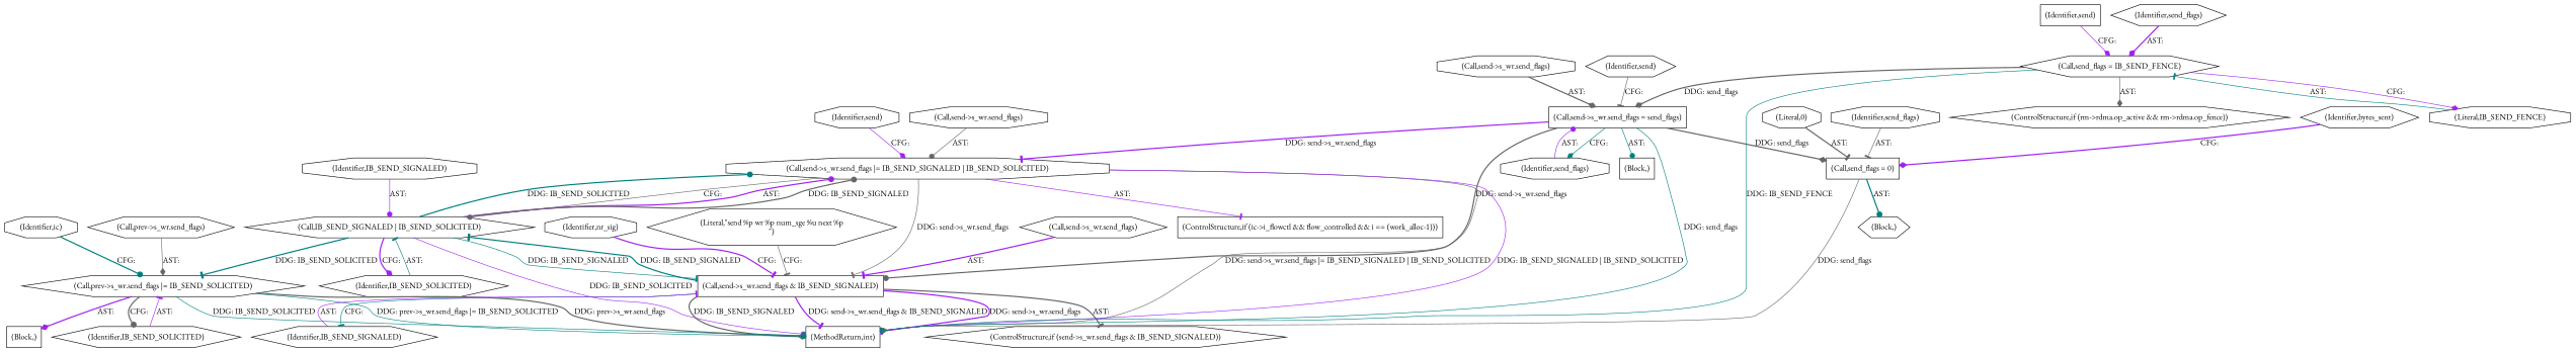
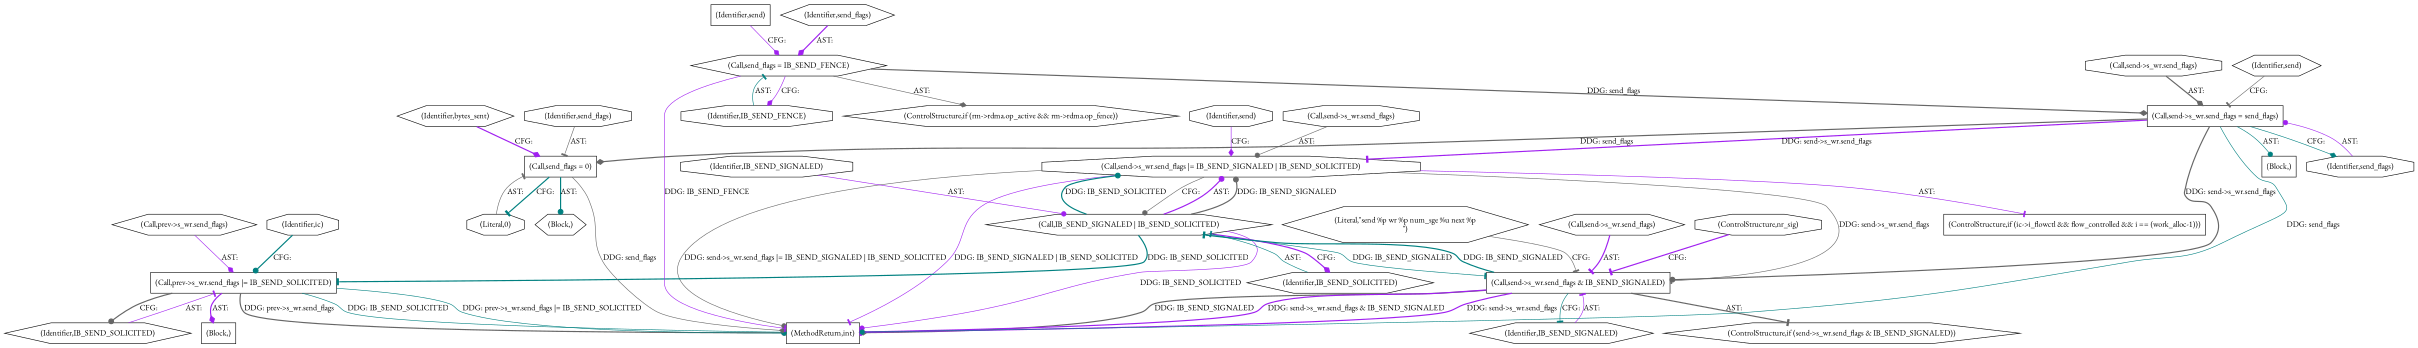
  digraph {
    fontname="EB Garamond"
    node [fontname="EB Garamond" shape=hexagon]
    edge [arrowhead=tee color=purple fontname="EB Garamond" style=solid]
    n1 [label="(Call,send->s_wr.send_flags |= IB_SEND_SIGNALED | IB_SEND_SOLICITED)" shape=octagon]
    n2 [label="(Call,IB_SEND_SIGNALED | IB_SEND_SOLICITED)"]
    n3 [label="(Call,send->s_wr.send_flags & IB_SEND_SIGNALED)" shape=box]
    n4 [label="(MethodReturn,int)" shape=box]
    n5 [label="(ControlStructure,if (ic->i_flowctl && flow_controlled && i == (work_alloc-1)))" shape=box]
-   n6 [label="(Call,prev->s_wr.send_flags |= IB_SEND_SOLICITED)"]
+   n6 [label="(Call,prev->s_wr.send_flags |= IB_SEND_SOLICITED)" shape=box]
    n7 [label="(Identifier,IB_SEND_SOLICITED)"]
    n8 [label="(Identifier,IB_SEND_SIGNALED)"]
    n9 [label="(ControlStructure,if (send->s_wr.send_flags & IB_SEND_SIGNALED))"]
    n10 [label="(Call,send->s_wr.send_flags = send_flags)" shape=box]
    n11 [label="(Identifier,send_flags)" shape=octagon]
    n12 [label="(Block,)" shape=box]
    n13 [label="(Call,send_flags = 0)" shape=box]
    n14 [label="(Call,send_flags = IB_SEND_FENCE)"]
-   n15 [label="(Literal,IB_SEND_FENCE)" shape=octagon]
+   n15 [label="(Identifier,IB_SEND_FENCE)" shape=octagon]
    n16 [label="(ControlStructure,if (rm->rdma.op_active && rm->rdma.op_fence))"]
    n17 [label="(Literal,0)" shape=octagon]
    n18 [label="(Block,)"]
    n19 [label="(Identifier,IB_SEND_SOLICITED)"]
    n20 [label="(Block,)" shape=box]
-   n21 [label="(Identifier,nr_sig)" shape=octagon]
+   n21 [label="(ControlStructure,nr_sig)" shape=octagon]
    n22 [label="(Call,prev->s_wr.send_flags)"]
    n23 [label="(Identifier,send)" shape=box]
    n24 [label="(Call,send->s_wr.send_flags)" shape=octagon]
    n25 [label="(Identifier,send)"]
    n26 [label="(Literal,\"send %p wr %p num_sge %u next %p\n\")"]
    n27 [label="(Identifier,send_flags)" shape=octagon]
    n28 [label="(Call,send->s_wr.send_flags)"]
    n29 [label="(Identifier,bytes_sent)"]
    n30 [label="(Identifier,send)" shape=octagon]
    n31 [label="(Identifier,ic)" shape=octagon]
    n32 [label="(Identifier,send_flags)"]
    n33 [label="(Call,send->s_wr.send_flags)" shape=octagon]
    n34 [label="(Identifier,IB_SEND_SIGNALED)" shape=octagon]
    n1 -> n2 [arrowhead=dot color=gray40 label="CFG: "]
    n1 -> n3 [color=gray40 label="DDG: send->s_wr.send_flags"]
    n1 -> n4 [arrowhead=dot color=gray40 label="DDG: send->s_wr.send_flags |= IB_SEND_SIGNALED | IB_SEND_SOLICITED"]
    n1 -> n4 [label="DDG: IB_SEND_SIGNALED | IB_SEND_SOLICITED"]
    n1 -> n5 [label="AST: "]
    n2 -> n1 [arrowhead=dot label="AST: " style=bold]
    n2 -> n1 [arrowhead=dot color=gray40 label="DDG: IB_SEND_SIGNALED" style=bold]
    n2 -> n1 [arrowhead=dot color=teal label="DDG: IB_SEND_SOLICITED" style=bold]
    n2 -> n3 [color=teal label="DDG: IB_SEND_SIGNALED"]
    n2 -> n4 [arrowhead=dot label="DDG: IB_SEND_SOLICITED"]
    n2 -> n6 [color=teal label="DDG: IB_SEND_SOLICITED" style=bold]
    n2 -> n7 [arrowhead=diamond label="CFG: " style=bold]
    n3 -> n2 [color=teal label="DDG: IB_SEND_SIGNALED" style=bold]
    n3 -> n4 [arrowhead=diamond color=gray40 label="DDG: IB_SEND_SIGNALED" style=bold]
    n3 -> n4 [label="DDG: send->s_wr.send_flags & IB_SEND_SIGNALED" style=bold]
    n3 -> n4 [label="DDG: send->s_wr.send_flags" style=bold]
    n3 -> n8 [color=teal label="CFG: "]
    n3 -> n9 [color=gray40 label="AST: " style=bold]
    n6 -> n4 [arrowhead=dot color=gray40 label="DDG: prev->s_wr.send_flags" style=bold]
    n6 -> n4 [color=teal label="DDG: IB_SEND_SOLICITED"]
    n6 -> n4 [arrowhead=dot color=teal label="DDG: prev->s_wr.send_flags |= IB_SEND_SOLICITED"]
    n6 -> n19 [arrowhead=dot color=gray40 label="CFG: " style=bold]
    n6 -> n20 [arrowhead=diamond label="AST: " style=bold]
    n7 -> n2 [color=teal label="AST: "]
    n8 -> n3 [label="AST: "]
    n10 -> n1 [label="DDG: send->s_wr.send_flags" style=bold]
    n10 -> n3 [arrowhead=dot color=gray40 label="DDG: send->s_wr.send_flags" style=bold]
    n10 -> n4 [arrowhead=dot color=teal label="DDG: send_flags"]
    n10 -> n11 [arrowhead=diamond color=teal label="CFG: "]
    n10 -> n12 [arrowhead=dot color=teal label="AST: "]
    n10 -> n13 [arrowhead=diamond color=gray40 label="DDG: send_flags" style=bold]
    n11 -> n10 [arrowhead=dot label="AST: "]
    n13 -> n4 [arrowhead=diamond color=gray40 label="DDG: send_flags"]
+   n13 -> n17 [color=teal label="CFG: " style=bold]
    n13 -> n18 [arrowhead=dot color=teal label="AST: " style=bold]
-   n14 -> n4 [color=teal label="DDG: IB_SEND_FENCE"]
+   n14 -> n4 [label="DDG: IB_SEND_FENCE"]
    n14 -> n10 [arrowhead=diamond color=gray40 label="DDG: send_flags" style=bold]
    n14 -> n15 [arrowhead=diamond label="CFG: "]
    n14 -> n16 [arrowhead=diamond color=gray40 label="AST: "]
    n15 -> n14 [color=teal label="AST: "]
-   n17 -> n13 [color=gray40 label="AST: " style=bold]
+   n17 -> n13 [color=gray40 label="AST: "]
    n19 -> n6 [label="AST: "]
    n21 -> n3 [label="CFG: " style=bold]
-   n22 -> n6 [arrowhead=diamond color=gray40 label="AST: "]
+   n22 -> n6 [arrowhead=diamond label="AST: "]
    n23 -> n14 [arrowhead=diamond label="CFG: "]
    n24 -> n10 [arrowhead=diamond color=gray40 label="AST: " style=bold]
    n25 -> n10 [color=gray40 label="CFG: "]
    n26 -> n3 [color=gray40 label="CFG: "]
    n27 -> n13 [color=gray40 label="AST: "]
    n28 -> n3 [label="AST: " style=bold]
    n29 -> n13 [arrowhead=diamond label="CFG: " style=bold]
    n30 -> n1 [arrowhead=diamond label="CFG: "]
    n31 -> n6 [arrowhead=dot color=teal label="CFG: " style=bold]
    n32 -> n14 [arrowhead=diamond label="AST: " style=bold]
    n33 -> n1 [arrowhead=dot color=gray40 label="AST: "]
    n34 -> n2 [arrowhead=dot label="AST: "]
  }
